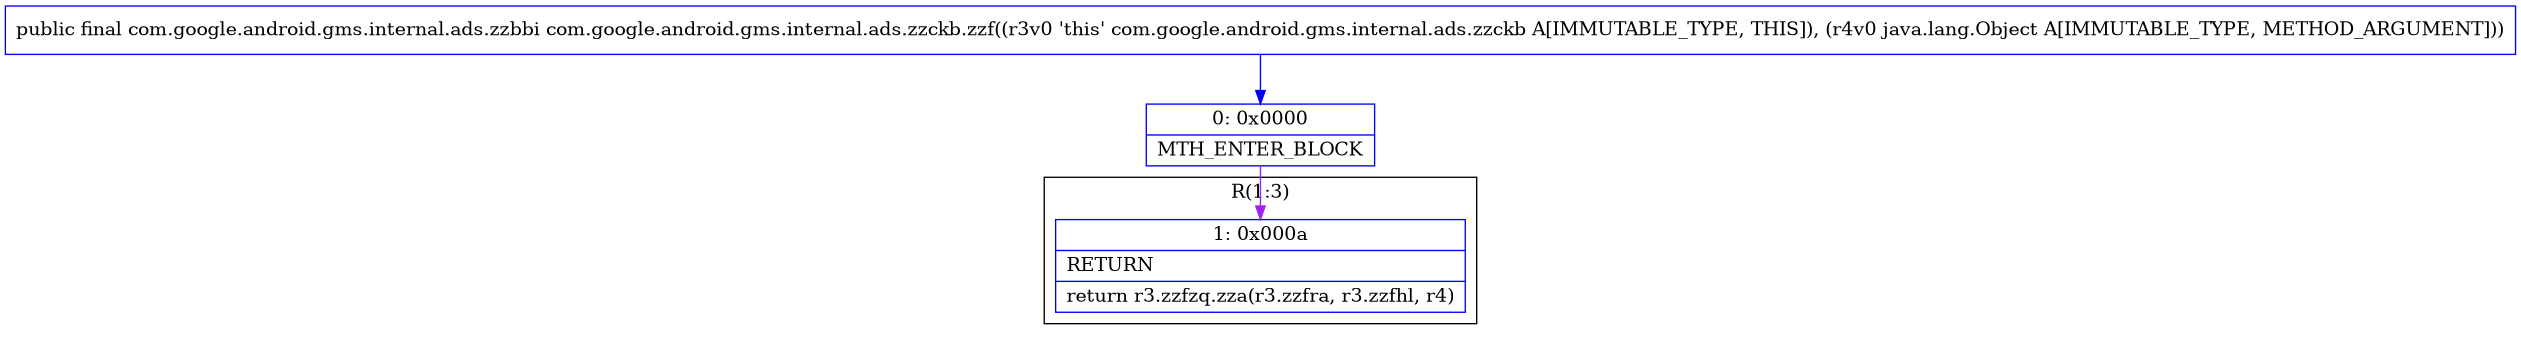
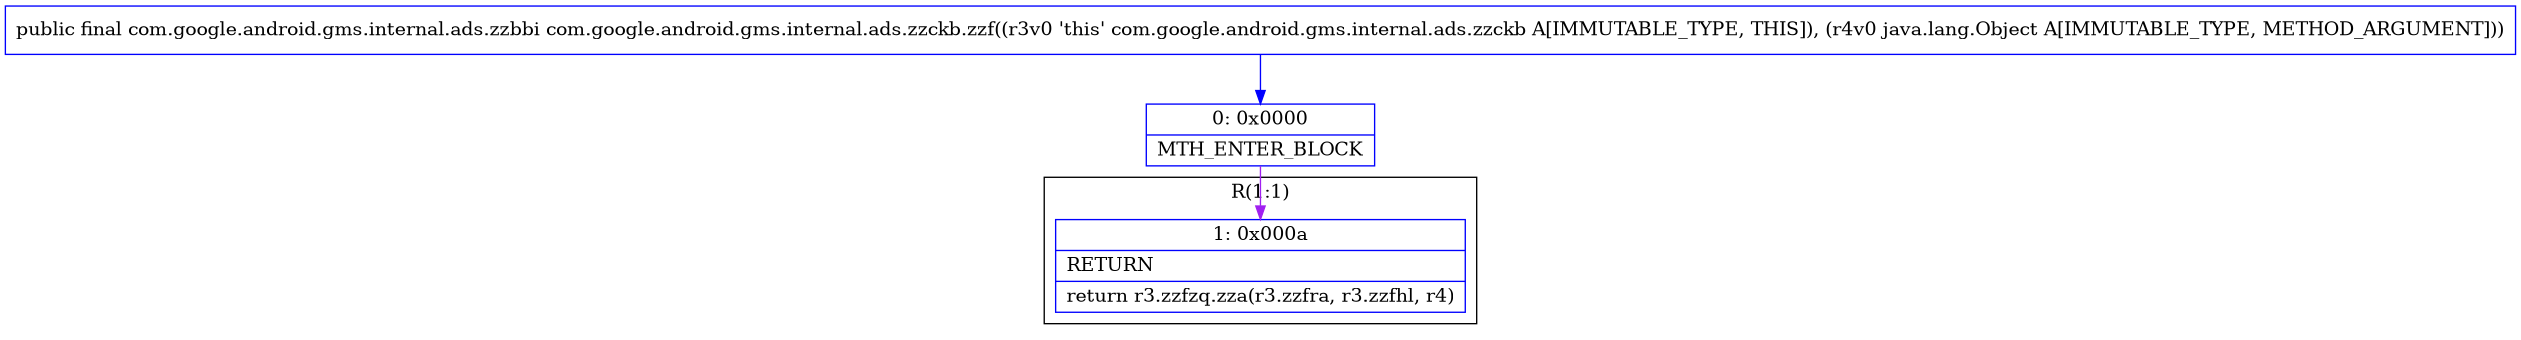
  digraph {
    node [color=blue shape=record]
    n1 [label="{1\:\ 0x000a|RETURN\l|return r3.zzfzq.zza(r3.zzfra, r3.zzfhl, r4)\l}"]
    n2 [label="{0\:\ 0x0000|MTH_ENTER_BLOCK\l}"]
    n3 [label="{public final com.google.android.gms.internal.ads.zzbbi com.google.android.gms.internal.ads.zzckb.zzf((r3v0 'this' com.google.android.gms.internal.ads.zzckb A[IMMUTABLE_TYPE, THIS]), (r4v0 java.lang.Object A[IMMUTABLE_TYPE, METHOD_ARGUMENT])) }"]
    subgraph cluster_1 {
-     label="R(1:3)"
+     label="R(1:1)"
      n1
    }
    n2 -> n1 [color=purple]
    n3 -> n2 [color=blue]
  }
